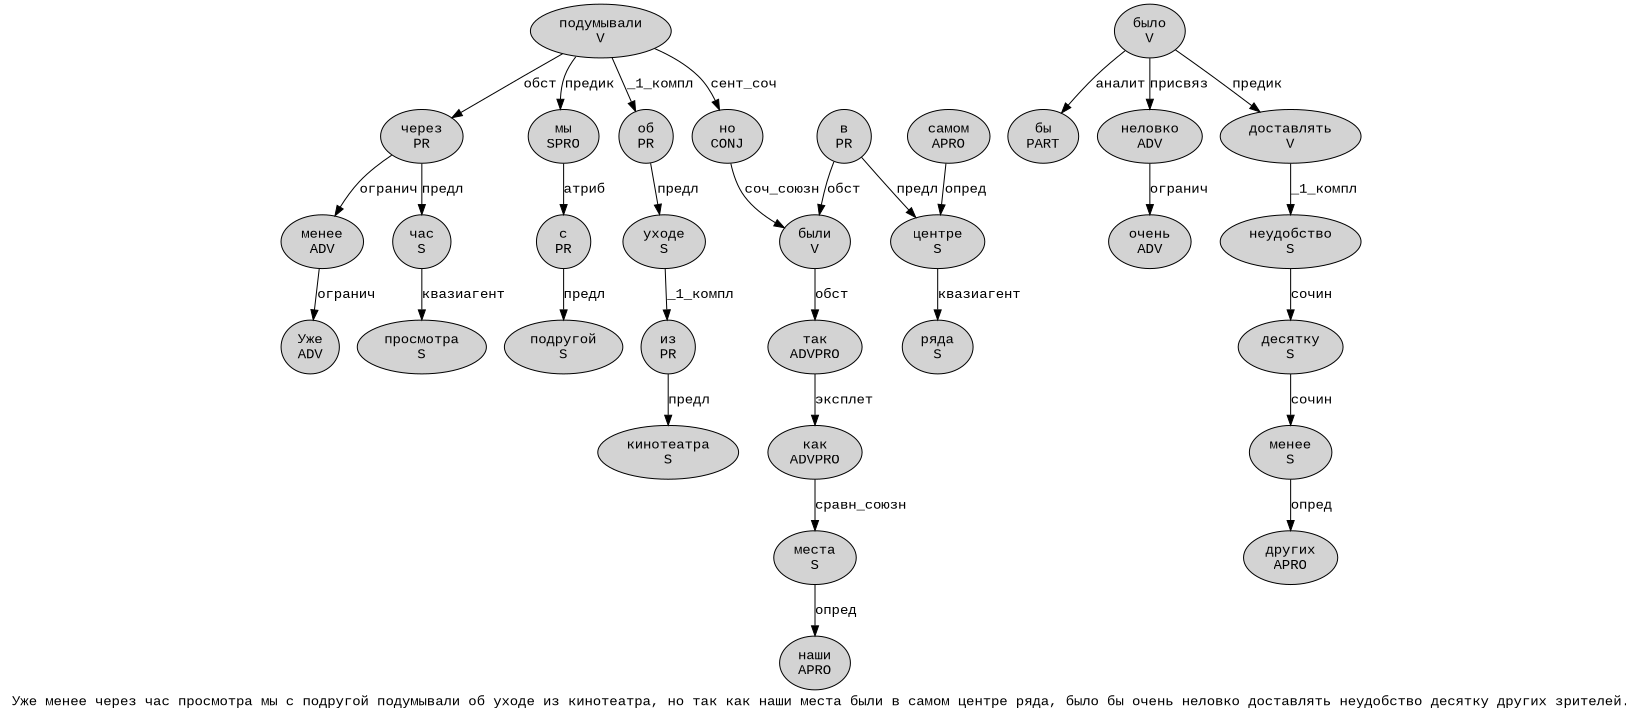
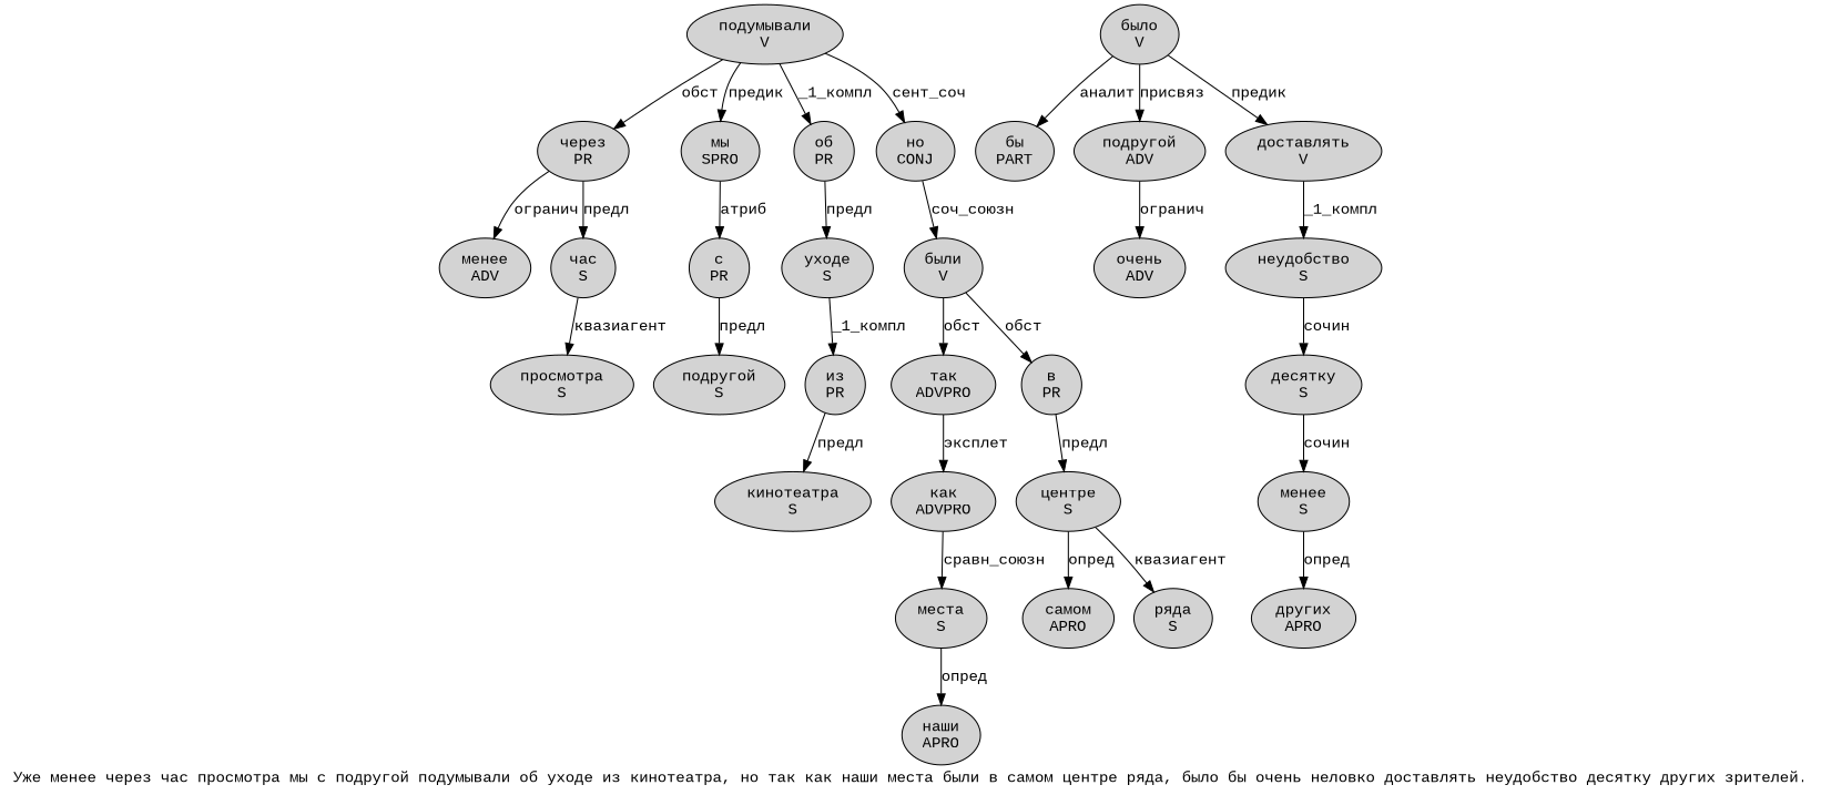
  digraph {
    fontname="Liberation Mono"
    label="Уже менее через час просмотра мы с подругой подумывали об уходе из кинотеатра, но так как наши места были в самом центре ряда, было бы очень неловко доставлять неудобство десятку других зрителей."
    node [fillcolor=lightgray fontname="Liberation Mono" penwidth=1 shape=ellipse style=filled]
    edge [fontname="Liberation Mono"]
-   n1 [label="Уже\nADV"]
    n2 [label="менее\nADV"]
    n3 [label="через\nPR"]
    n4 [label="час\nS"]
    n5 [label="просмотра\nS"]
    n6 [label="мы\nSPRO"]
    n7 [label="с\nPR"]
    n8 [label="подругой\nS"]
    n9 [label="подумывали\nV"]
    n10 [label="об\nPR"]
    n11 [label="но\nCONJ"]
    n12 [label="уходе\nS"]
    n13 [label="были\nV"]
    n14 [label="из\nPR"]
    n15 [label="кинотеатра\nS"]
    n16 [label="так\nADVPRO"]
    n17 [label="в\nPR"]
    n18 [label="как\nADVPRO"]
    n19 [label="места\nS"]
    n20 [label="наши\nAPRO"]
    n21 [label="центре\nS"]
    n22 [label="самом\nAPRO"]
    n23 [label="ряда\nS"]
    n24 [label="было\nV"]
    n25 [label="бы\nPART"]
-   n26 [label="неловко\nADV"]
+   n26 [label="подругой\nADV"]
    n27 [label="доставлять\nV"]
    n28 [label="очень\nADV"]
    n29 [label="неудобство\nS"]
    n30 [label="десятку\nS"]
    n31 [label="менее\nS"]
    n32 [label="других\nAPRO"]
-   n2 -> n1 [label="огранич"]
    n3 -> n2 [label="огранич"]
    n3 -> n4 [label="предл"]
    n4 -> n5 [label="квазиагент"]
    n6 -> n7 [label="атриб"]
    n7 -> n8 [label="предл"]
    n9 -> n3 [label="обст"]
    n9 -> n6 [label="предик"]
    n9 -> n10 [label="_1_компл"]
    n9 -> n11 [label="сент_соч"]
    n10 -> n12 [label="предл"]
    n11 -> n13 [label="соч_союзн"]
    n12 -> n14 [label="_1_компл"]
    n13 -> n16 [label="обст"]
-   n17 -> n13 [label="обст"]
+   n13 -> n17 [label="обст"]
    n14 -> n15 [label="предл"]
    n16 -> n18 [label="эксплет"]
    n17 -> n21 [label="предл"]
    n18 -> n19 [label="сравн_союзн"]
    n19 -> n20 [label="опред"]
-   n22 -> n21 [label="опред"]
+   n21 -> n22 [label="опред"]
    n21 -> n23 [label="квазиагент"]
    n24 -> n25 [label="аналит"]
    n24 -> n26 [label="присвяз"]
    n24 -> n27 [label="предик"]
    n26 -> n28 [label="огранич"]
    n27 -> n29 [label="_1_компл"]
    n29 -> n30 [label="сочин"]
    n30 -> n31 [label="сочин"]
    n31 -> n32 [label="опред"]
  }
